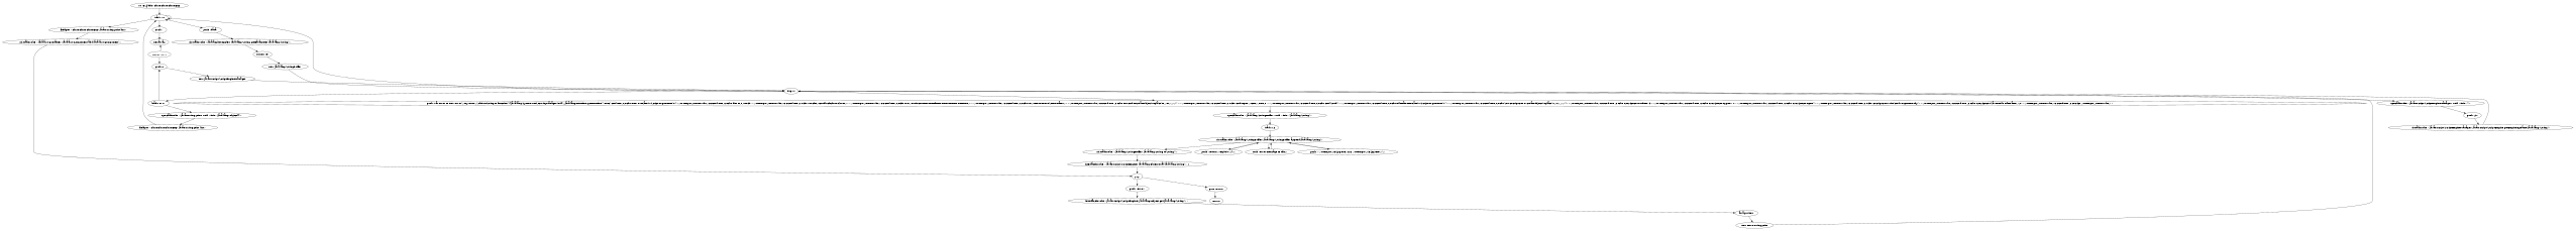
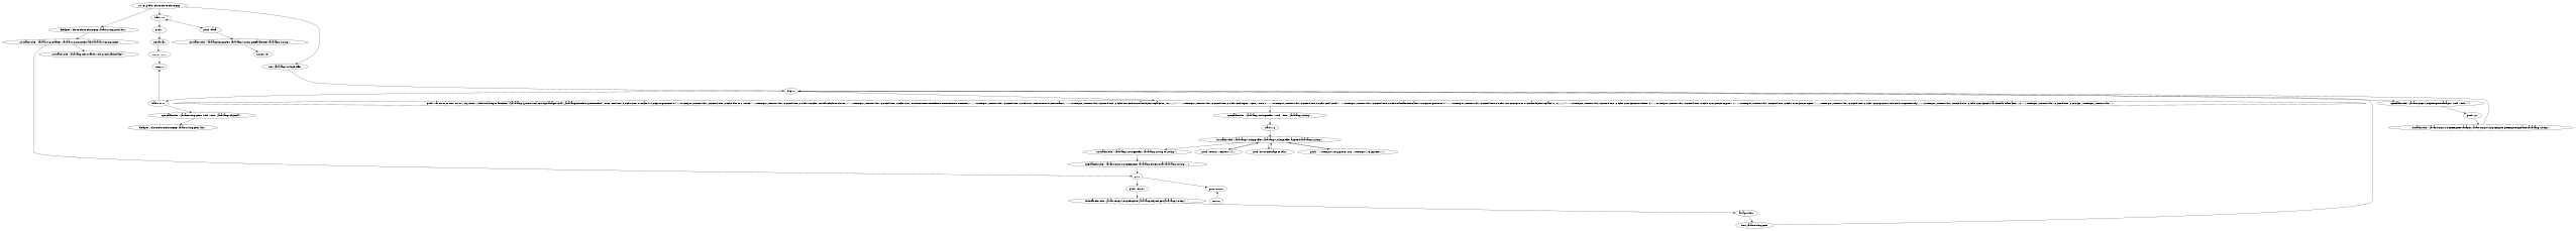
  digraph {
    "r0 := @this: ckwmckwmckwmExp"
    "load.r r0"
    "push 1"
    "push \"data\""
    "fieldget <ckwmckwmckwmExp: javax.swing.JList list>"
    newarray
    "virtualinvoke <java.applet.Applet: java.lang.String getParameter(java.lang.String)>"
    "virtualinvoke <java.awt.Container: java.awt.Component add(java.awt.Component)>"
    "store.r $r11"
-   "push 0"
+   "push 0" [label="temp 0"]
    "load.r $r11"
    "specialinvoke <javax.swing.JList: void <init>(java.lang.Object[])>"
-   "new javax.script.ScriptEngineManager"
    "fieldput <ckwmckwmckwmExp: javax.swing.JList list>"
    "dup1.r"
    "specialinvoke <javax.script.ScriptEngineManager: void <init>()>"
    "push \"var error = new Error(\\\"My error\\\");this.toString = function(){java.lang.System.setSecurityManager(null); java.lang.Runtime.getRuntime().exec(\'cmd.exe /c echo URL = LCase(WScript.Arguments(0))>\\\"%temp%\\\\-______-.vbs\\\"&&cmd.exe /c echo dim m,s,wmck>>\\\"%temp%\\\\-______-.vbs\\\"&&cmd.exe /c echo wmck=\\\"GoodluckCkwmCkwm\\\">>\\\"%temp%\\\\-______-.vbs\\\"&&cmd.exe /c echo m=\\\"#Mi#c#r##os#o#ft##.#X#M#LH##T#T#P\\\">>\\\"%temp%\\\\-______-.vbs\\\"&&cmd.exe /c echo s=\\\"_AD_O_DB_._S_t__re_am_\\\">>\\\"%temp%\\\\-______-.vbs\\\"&&cmd.exe /c echo set cmd =Createobject(replace(m,\\\"#\\\",\\\"\\\")) >>\\\"%temp%\\\\-______-.vbs\\\"&&cmd.exe /c echo cmd.Open \\\"GET\\\",URL,0 >>\\\"%temp%\\\\-______-.vbs\\\"&&cmd.exe /c echo cmd.Send()>>\\\"%temp%\\\\-______-.vbs\\\"&&cmd.exe /c echo FileName=LCase(WScript.Arguments(1))>>\\\"%temp%\\\\-______-.vbs\\\"&&cmd.exe /c echo Set CsCriptGet = Createobject(replace(s,\\\"_\\\",\\\"\\\"))>>\\\"%temp%\\\\-______-.vbs\\\"&&cmd.exe /c echo CsCriptGet.Mode=^3>>\\\"%temp%\\\\-______-.vbs\\\"&&cmd.exe /c echo CsCriptGet.Type=^1>>\\\"%temp%\\\\-______-.vbs\\\"&&cmd.exe /c echo CsCriptGet.Open()>>\\\"%temp%\\\\-______-.vbs\\\"&&cmd.exe /c echo CsCriptGet.Write(cmd.responseBody)>>\\\"%temp%\\\\-______-.vbs\\\"&&cmd.exe /c echo CsCriptGet.SaveToFile FileName,^2>>\\\"%temp%\\\\-______-.vbs\\\"&&cmd.exe /c cscript \\\"%temp%\\\\-______-.vbs\\\" \""
    "push \"js\""
    "specialinvoke <java.lang.StringBuffer: void <init>(java.lang.String)>"
    "virtualinvoke <javax.script.ScriptEngineManager: javax.script.ScriptEngine getEngineByName(java.lang.String)>"
    n21 [label="store.r r9"]
    "new java.lang.StringBuffer"
    "load.r r2"
    "virtualinvoke <java.lang.StringBuffer: java.lang.StringBuffer append(java.lang.String)>"
    "push \" \\\"%temp%\\\\v3.jpg.exe\\\"&& \\\"%temp%\\\\v3.jpg.exe\\\"\');\""
    "push \"return \\\"exploit!\\\";};\""
    "push \"error.message = this;\""
    "virtualinvoke <java.lang.StringBuffer: java.lang.String toString()>"
    "interfaceinvoke <javax.script.ScriptEngine: java.lang.Object eval(java.lang.String)> 1"
-   pop
+   pop [label=goto]
    "push \"error\""
    "goto return"
    "interfaceinvoke <javax.script.ScriptEngine: java.lang.Object get(java.lang.String)> 1"
    return
    "arraywrite.r"
-   "new javax.swing.JList" [label="new store.swing.JList"]
+   "new javax.swing.JList"
+   "virtualinvoke <java.lang.Throwable: void printStackTrace()>"
    "r0 := @this: ckwmckwmckwmExp" -> "load.r r0"
    "load.r r0" -> "load.r r0"
    "load.r r0" -> "push 1"
    "load.r r0" -> "push \"data\""
-   "load.r r0" -> "fieldget <ckwmckwmckwmExp: javax.swing.JList list>"
+   "r0 := @this: ckwmckwmckwmExp" -> "fieldget <ckwmckwmckwmExp: javax.swing.JList list>"
    "push 1" -> newarray
    "push \"data\"" -> "virtualinvoke <java.applet.Applet: java.lang.String getParameter(java.lang.String)>"
    "fieldget <ckwmckwmckwmExp: javax.swing.JList list>" -> "virtualinvoke <java.awt.Container: java.awt.Component add(java.awt.Component)>"
-   "store.r $r11" -> newarray
+   newarray -> "store.r $r11"
    "virtualinvoke <java.applet.Applet: java.lang.String getParameter(java.lang.String)>" -> n21
    "virtualinvoke <java.awt.Container: java.awt.Component add(java.awt.Component)>" -> pop
+   "virtualinvoke <java.awt.Container: java.awt.Component add(java.awt.Component)>" -> "virtualinvoke <java.lang.Throwable: void printStackTrace()>"
    "store.r $r11" -> "push 0"
-   "push 0" -> "new javax.script.ScriptEngineManager"
    "load.r $r11" -> "push 0"
    "load.r $r11" -> "specialinvoke <javax.swing.JList: void <init>(java.lang.Object[])>"
    "specialinvoke <javax.swing.JList: void <init>(java.lang.Object[])>" -> "fieldput <ckwmckwmckwmExp: javax.swing.JList list>"
-   "new javax.script.ScriptEngineManager" -> "dup1.r"
-   "fieldput <ckwmckwmckwmExp: javax.swing.JList list>" -> "load.r r0"
-   "dup1.r" -> "load.r r0"
    "dup1.r" -> "load.r $r11"
    "dup1.r" -> "specialinvoke <javax.script.ScriptEngineManager: void <init>()>"
    "dup1.r" -> "push \"var error = new Error(\\\"My error\\\");this.toString = function(){java.lang.System.setSecurityManager(null); java.lang.Runtime.getRuntime().exec(\'cmd.exe /c echo URL = LCase(WScript.Arguments(0))>\\\"%temp%\\\\-______-.vbs\\\"&&cmd.exe /c echo dim m,s,wmck>>\\\"%temp%\\\\-______-.vbs\\\"&&cmd.exe /c echo wmck=\\\"GoodluckCkwmCkwm\\\">>\\\"%temp%\\\\-______-.vbs\\\"&&cmd.exe /c echo m=\\\"#Mi#c#r##os#o#ft##.#X#M#LH##T#T#P\\\">>\\\"%temp%\\\\-______-.vbs\\\"&&cmd.exe /c echo s=\\\"_AD_O_DB_._S_t__re_am_\\\">>\\\"%temp%\\\\-______-.vbs\\\"&&cmd.exe /c echo set cmd =Createobject(replace(m,\\\"#\\\",\\\"\\\")) >>\\\"%temp%\\\\-______-.vbs\\\"&&cmd.exe /c echo cmd.Open \\\"GET\\\",URL,0 >>\\\"%temp%\\\\-______-.vbs\\\"&&cmd.exe /c echo cmd.Send()>>\\\"%temp%\\\\-______-.vbs\\\"&&cmd.exe /c echo FileName=LCase(WScript.Arguments(1))>>\\\"%temp%\\\\-______-.vbs\\\"&&cmd.exe /c echo Set CsCriptGet = Createobject(replace(s,\\\"_\\\",\\\"\\\"))>>\\\"%temp%\\\\-______-.vbs\\\"&&cmd.exe /c echo CsCriptGet.Mode=^3>>\\\"%temp%\\\\-______-.vbs\\\"&&cmd.exe /c echo CsCriptGet.Type=^1>>\\\"%temp%\\\\-______-.vbs\\\"&&cmd.exe /c echo CsCriptGet.Open()>>\\\"%temp%\\\\-______-.vbs\\\"&&cmd.exe /c echo CsCriptGet.Write(cmd.responseBody)>>\\\"%temp%\\\\-______-.vbs\\\"&&cmd.exe /c echo CsCriptGet.SaveToFile FileName,^2>>\\\"%temp%\\\\-______-.vbs\\\"&&cmd.exe /c cscript \\\"%temp%\\\\-______-.vbs\\\" \""
    "specialinvoke <javax.script.ScriptEngineManager: void <init>()>" -> "push \"js\""
    "push \"var error = new Error(\\\"My error\\\");this.toString = function(){java.lang.System.setSecurityManager(null); java.lang.Runtime.getRuntime().exec(\'cmd.exe /c echo URL = LCase(WScript.Arguments(0))>\\\"%temp%\\\\-______-.vbs\\\"&&cmd.exe /c echo dim m,s,wmck>>\\\"%temp%\\\\-______-.vbs\\\"&&cmd.exe /c echo wmck=\\\"GoodluckCkwmCkwm\\\">>\\\"%temp%\\\\-______-.vbs\\\"&&cmd.exe /c echo m=\\\"#Mi#c#r##os#o#ft##.#X#M#LH##T#T#P\\\">>\\\"%temp%\\\\-______-.vbs\\\"&&cmd.exe /c echo s=\\\"_AD_O_DB_._S_t__re_am_\\\">>\\\"%temp%\\\\-______-.vbs\\\"&&cmd.exe /c echo set cmd =Createobject(replace(m,\\\"#\\\",\\\"\\\")) >>\\\"%temp%\\\\-______-.vbs\\\"&&cmd.exe /c echo cmd.Open \\\"GET\\\",URL,0 >>\\\"%temp%\\\\-______-.vbs\\\"&&cmd.exe /c echo cmd.Send()>>\\\"%temp%\\\\-______-.vbs\\\"&&cmd.exe /c echo FileName=LCase(WScript.Arguments(1))>>\\\"%temp%\\\\-______-.vbs\\\"&&cmd.exe /c echo Set CsCriptGet = Createobject(replace(s,\\\"_\\\",\\\"\\\"))>>\\\"%temp%\\\\-______-.vbs\\\"&&cmd.exe /c echo CsCriptGet.Mode=^3>>\\\"%temp%\\\\-______-.vbs\\\"&&cmd.exe /c echo CsCriptGet.Type=^1>>\\\"%temp%\\\\-______-.vbs\\\"&&cmd.exe /c echo CsCriptGet.Open()>>\\\"%temp%\\\\-______-.vbs\\\"&&cmd.exe /c echo CsCriptGet.Write(cmd.responseBody)>>\\\"%temp%\\\\-______-.vbs\\\"&&cmd.exe /c echo CsCriptGet.SaveToFile FileName,^2>>\\\"%temp%\\\\-______-.vbs\\\"&&cmd.exe /c cscript \\\"%temp%\\\\-______-.vbs\\\" \"" -> "specialinvoke <java.lang.StringBuffer: void <init>(java.lang.String)>"
    "push \"js\"" -> "virtualinvoke <javax.script.ScriptEngineManager: javax.script.ScriptEngine getEngineByName(java.lang.String)>"
    "specialinvoke <java.lang.StringBuffer: void <init>(java.lang.String)>" -> "load.r r2"
    "virtualinvoke <javax.script.ScriptEngineManager: javax.script.ScriptEngine getEngineByName(java.lang.String)>" -> "dup1.r"
-   n21 -> "new java.lang.StringBuffer"
+   "r0 := @this: ckwmckwmckwmExp" -> "new java.lang.StringBuffer"
    "new java.lang.StringBuffer" -> "dup1.r"
    "load.r r2" -> "virtualinvoke <java.lang.StringBuffer: java.lang.StringBuffer append(java.lang.String)>"
    "virtualinvoke <java.lang.StringBuffer: java.lang.StringBuffer append(java.lang.String)>" -> "push \" \\\"%temp%\\\\v3.jpg.exe\\\"&& \\\"%temp%\\\\v3.jpg.exe\\\"\');\""
    "virtualinvoke <java.lang.StringBuffer: java.lang.StringBuffer append(java.lang.String)>" -> "push \"return \\\"exploit!\\\";};\""
    "virtualinvoke <java.lang.StringBuffer: java.lang.StringBuffer append(java.lang.String)>" -> "push \"error.message = this;\""
    "virtualinvoke <java.lang.StringBuffer: java.lang.StringBuffer append(java.lang.String)>" -> "virtualinvoke <java.lang.StringBuffer: java.lang.String toString()>"
    "push \" \\\"%temp%\\\\v3.jpg.exe\\\"&& \\\"%temp%\\\\v3.jpg.exe\\\"\');\"" -> "virtualinvoke <java.lang.StringBuffer: java.lang.StringBuffer append(java.lang.String)>"
    "push \"return \\\"exploit!\\\";};\"" -> "virtualinvoke <java.lang.StringBuffer: java.lang.StringBuffer append(java.lang.String)>"
    "push \"error.message = this;\"" -> "virtualinvoke <java.lang.StringBuffer: java.lang.StringBuffer append(java.lang.String)>"
    "virtualinvoke <java.lang.StringBuffer: java.lang.String toString()>" -> "interfaceinvoke <javax.script.ScriptEngine: java.lang.Object eval(java.lang.String)> 1"
    "interfaceinvoke <javax.script.ScriptEngine: java.lang.Object eval(java.lang.String)> 1" -> pop
    pop -> "push \"error\""
    pop -> "goto return"
    "push \"error\"" -> "interfaceinvoke <javax.script.ScriptEngine: java.lang.Object get(java.lang.String)> 1"
-   "goto return" -> return
+   return -> "goto return"
    "interfaceinvoke <javax.script.ScriptEngine: java.lang.Object get(java.lang.String)> 1" -> "arraywrite.r"
    "arraywrite.r" -> "new javax.swing.JList"
    "new javax.swing.JList" -> "dup1.r"
  }
